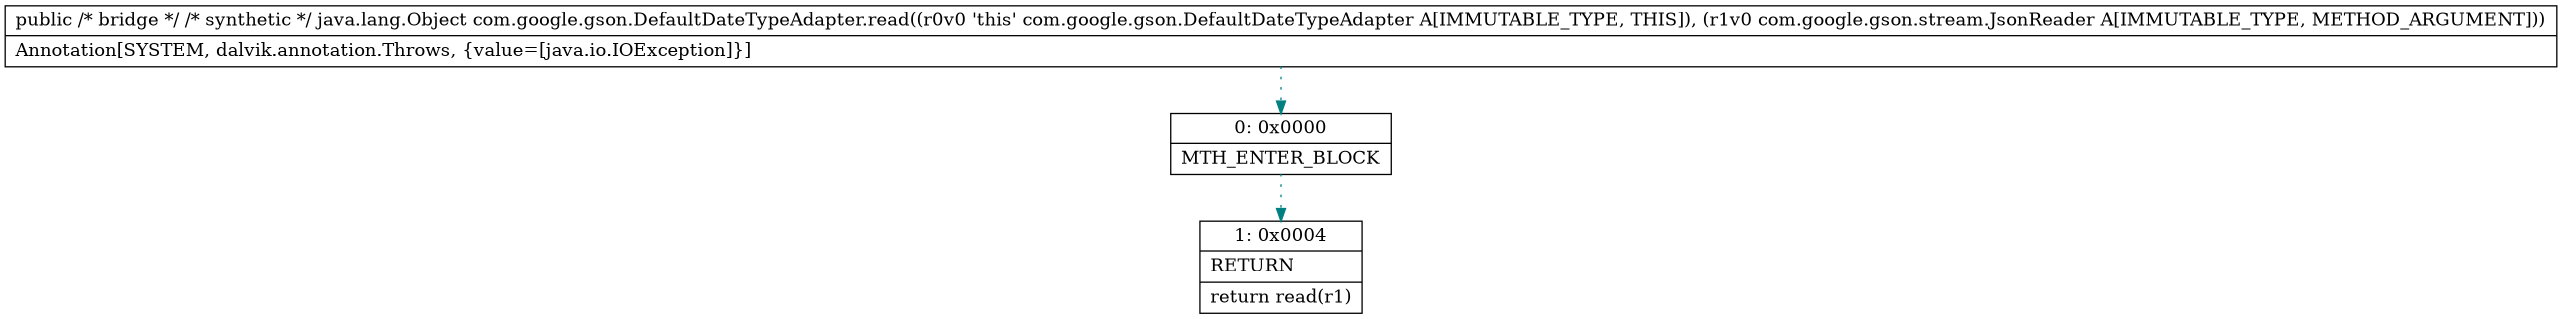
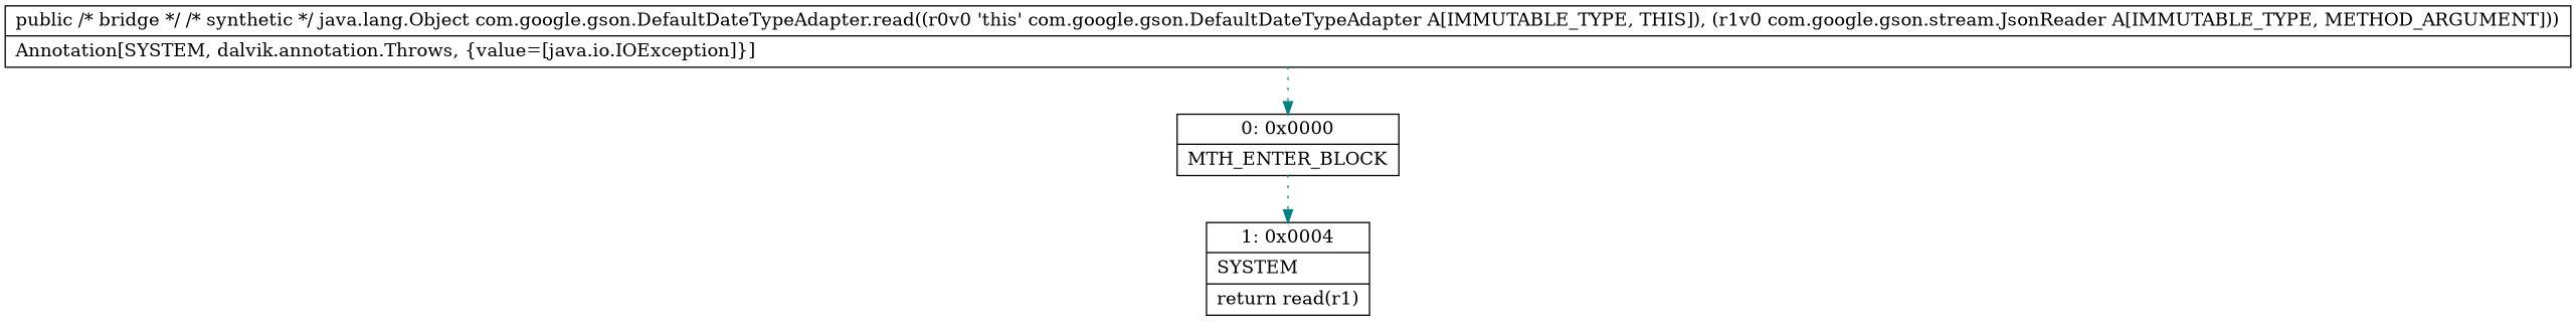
  digraph {
    node [shape=record]
    edge [color=teal style=dotted]
    n1 [label="{0\:\ 0x0000|MTH_ENTER_BLOCK\l}"]
-   n2 [label="{1\:\ 0x0004|RETURN\l|return read(r1)\l}"]
+   n2 [label="{1\:\ 0x0004|SYSTEM\l|return read(r1)\l}"]
    n3 [label="{public \/* bridge *\/ \/* synthetic *\/ java.lang.Object com.google.gson.DefaultDateTypeAdapter.read((r0v0 'this' com.google.gson.DefaultDateTypeAdapter A[IMMUTABLE_TYPE, THIS]), (r1v0 com.google.gson.stream.JsonReader A[IMMUTABLE_TYPE, METHOD_ARGUMENT]))  | Annotation[SYSTEM, dalvik.annotation.Throws, \{value=[java.io.IOException]\}]\l}"]
    n1 -> n2
    n3 -> n1
  }
